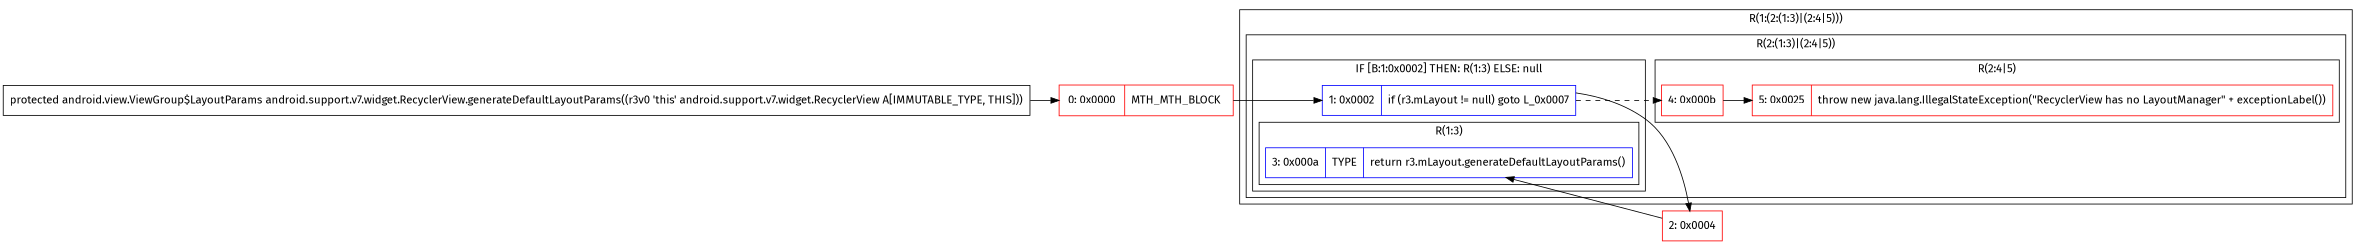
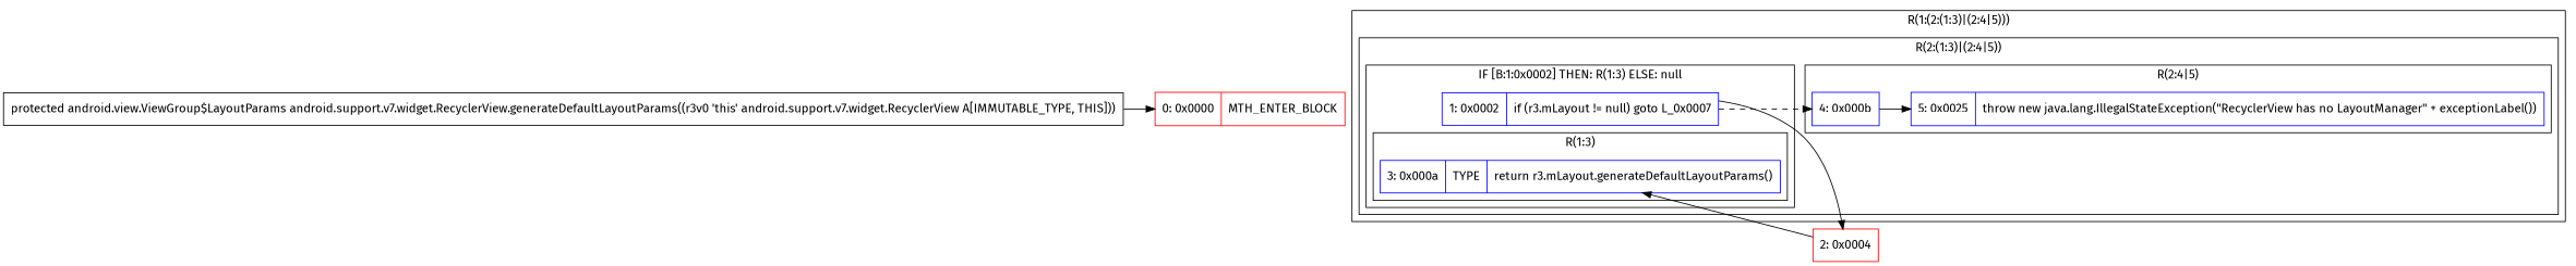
  digraph {
    fontname="Fira Sans"
    rankdir=LR
    node [color=blue fontname="Fira Sans" shape=record]
    edge [fontname="Fira Sans"]
    n1 [label="{3\:\ 0x000a|TYPE\l|return r3.mLayout.generateDefaultLayoutParams()\l}"]
    n2 [label="{1\:\ 0x0002|if (r3.mLayout != null) goto L_0x0007\l}"]
-   n3 [color=red label="{4\:\ 0x000b}"]
-   n4 [color=red label="{5\:\ 0x0025|throw new java.lang.IllegalStateException(\"RecyclerView has no LayoutManager\" + exceptionLabel())\l}"]
+   n3 [label="{4\:\ 0x000b}"]
+   n4 [label="{5\:\ 0x0025|throw new java.lang.IllegalStateException(\"RecyclerView has no LayoutManager\" + exceptionLabel())\l}"]
    n5 [color=red label="{2\:\ 0x0004}"]
-   n6 [color=red label="{0\:\ 0x0000|MTH_MTH_BLOCK\l}"]
+   n6 [color=red label="{0\:\ 0x0000|MTH_ENTER_BLOCK\l}"]
    n7 [label="{protected android.view.ViewGroup$LayoutParams android.support.v7.widget.RecyclerView.generateDefaultLayoutParams((r3v0 'this' android.support.v7.widget.RecyclerView A[IMMUTABLE_TYPE, THIS])) }" color=""]
    subgraph cluster_1 {
      label="R(1:(2:(1:3)|(2:4|5)))"
      subgraph cluster_2 {
        label="R(2:(1:3)|(2:4|5))"
        subgraph cluster_3 {
          label="IF [B:1:0x0002] THEN: R(1:3) ELSE: null"
          n2
          subgraph cluster_4 {
            label="R(1:3)"
            n1
          }
        }
        subgraph cluster_5 {
          label="R(2:4|5)"
          n3
          n4
        }
      }
    }
    n2 -> n3 [style=dashed]
    n2 -> n5
    n3 -> n4
    n5 -> n1
-   n6 -> n2
    n7 -> n6
  }
